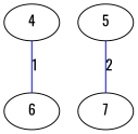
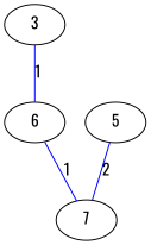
  graph {
    fontname=Oswald
    node [fontname=Oswald]
    edge [color=blue fontname=Oswald]
-   n1 [label=4]
+   n1 [label=3]
    n2 [label=6]
    n3 [label=7]
    n4 [label=5]
    n1 -- n2 [label=1]
+   n2 -- n3 [label=1]
    n4 -- n3 [label=2]
  }
